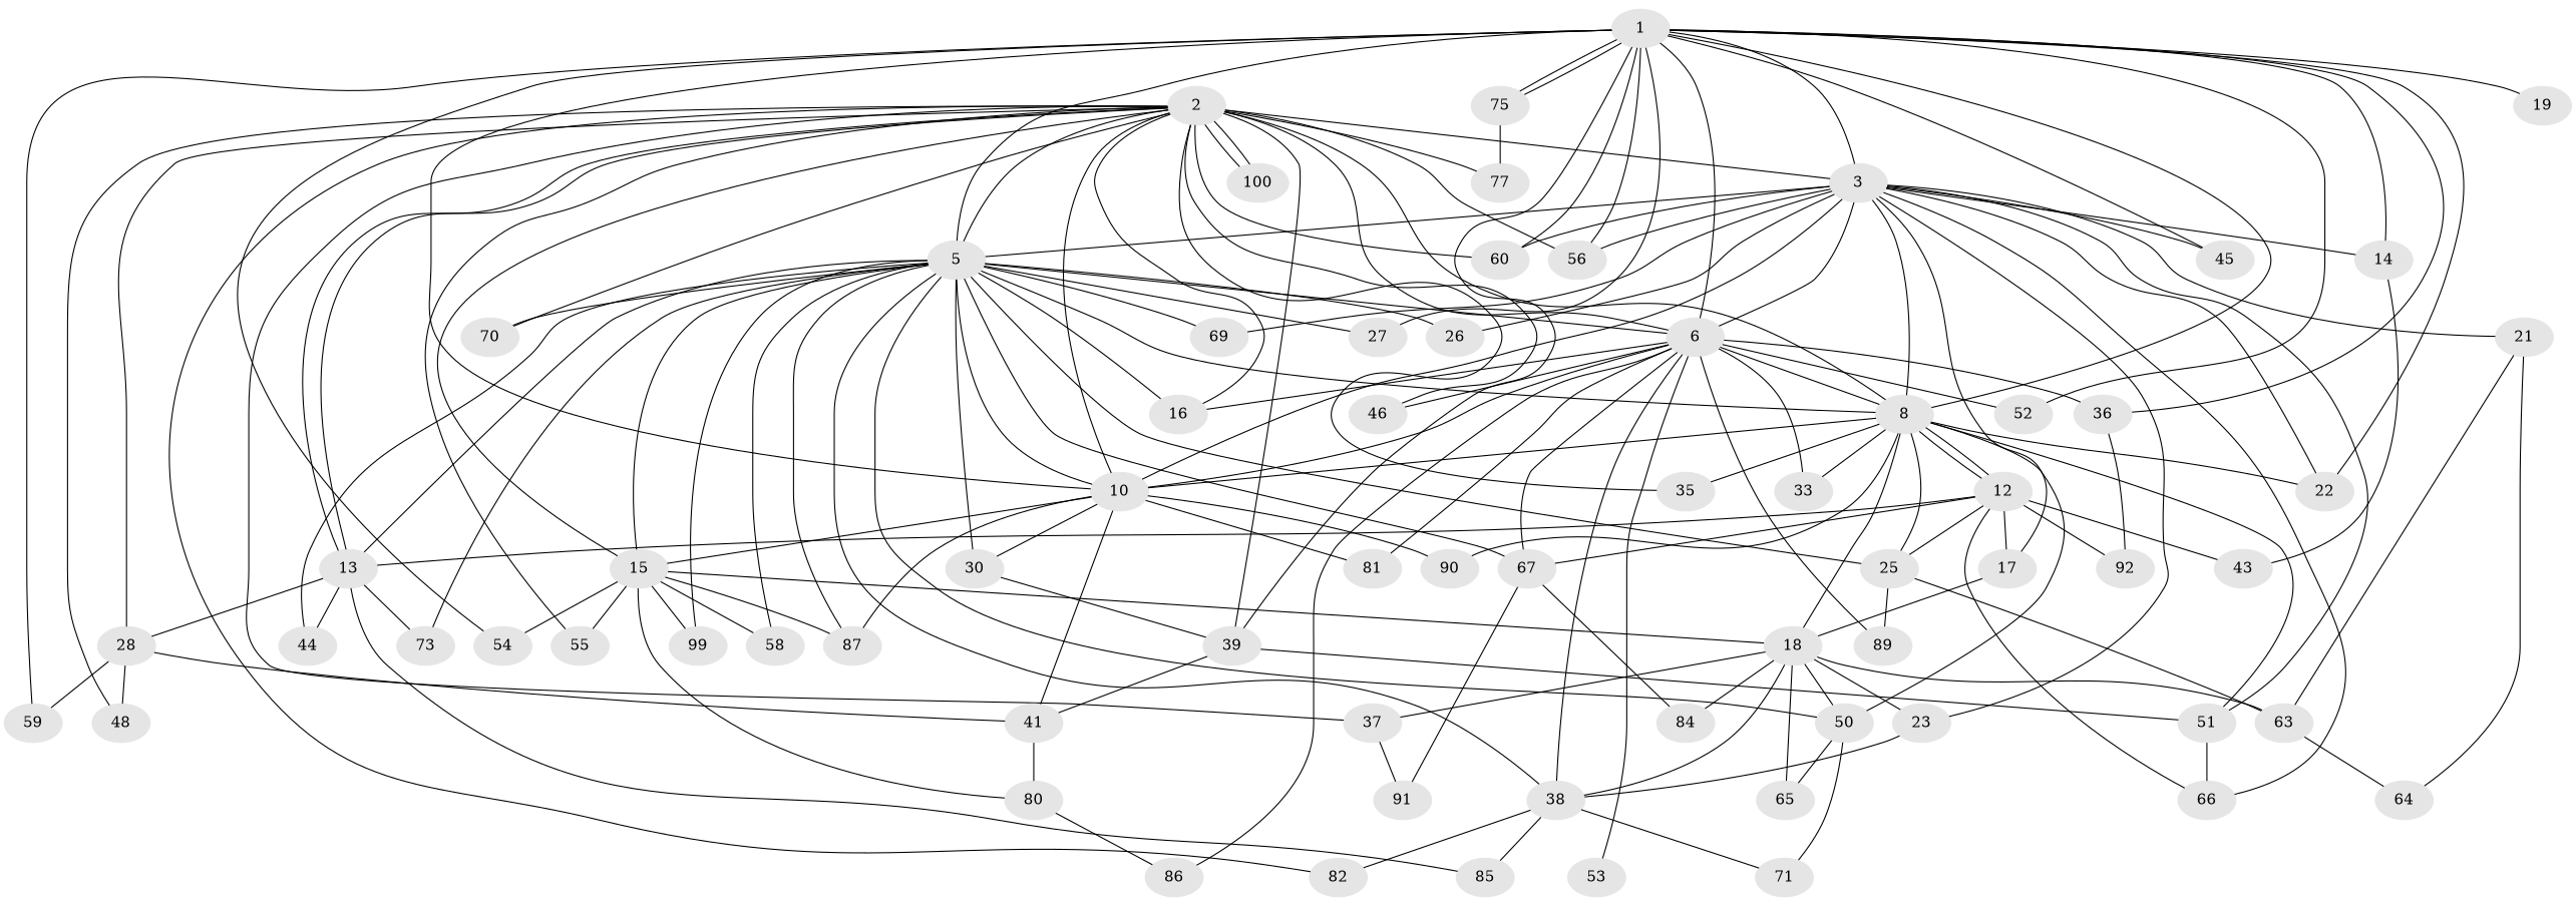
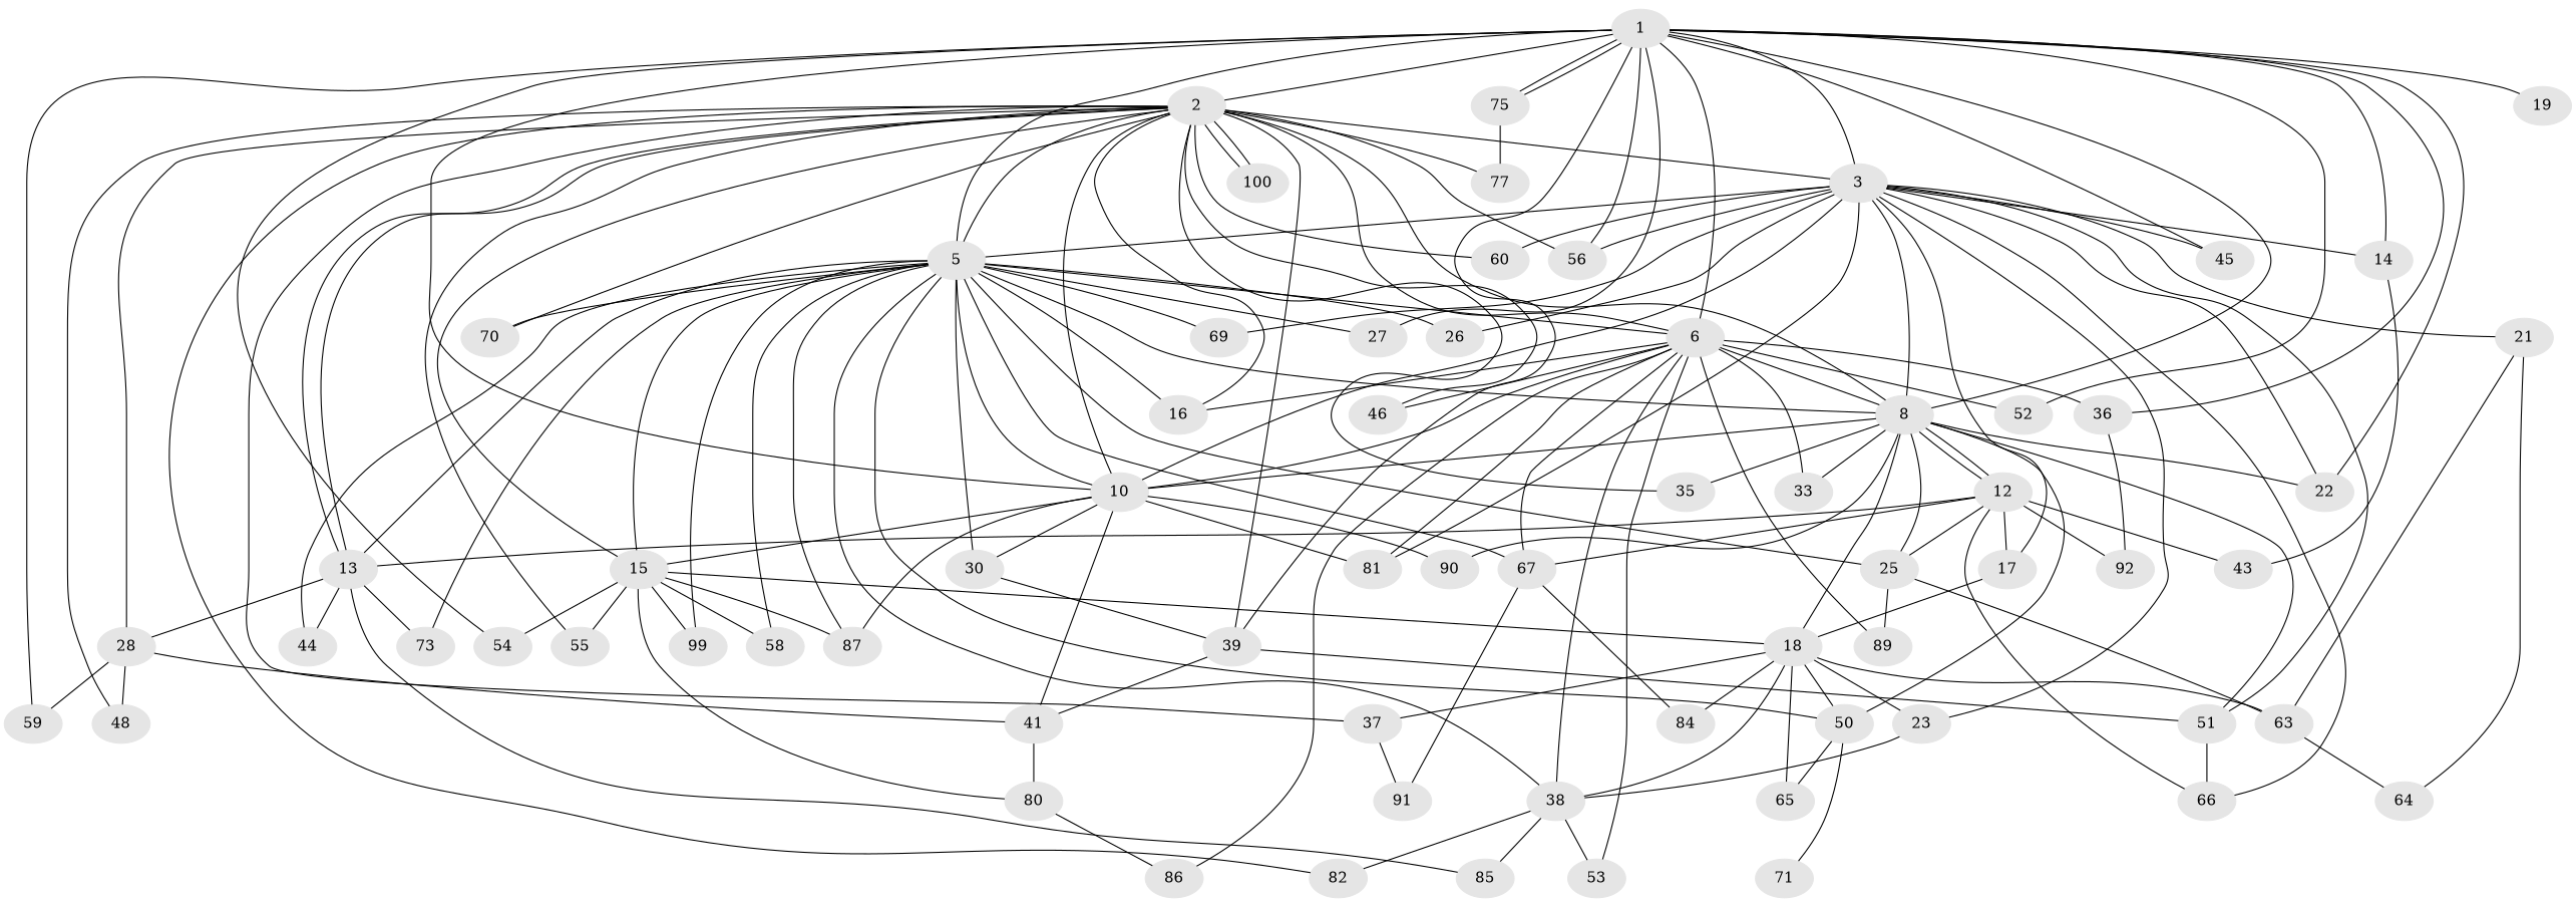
  graph {
    node [color=gray90 style=filled]
    1 [super="+7"]
    2 [super="+4"]
    3 [super="+9"]
    5 [super="+11"]
    6 [super="+49"]
    8 [super="+78"]
    10 [super="+34"]
    14 [super="+98"]
    19
    22 [super="+31"]
    27 [super="+102"]
    36
    39 [super="+47"]
    45
    52
    54 [super="+68"]
    56 [super="+101"]
    59
    75
    13 [super="+79"]
    15 [super="+74"]
    16 [super="+20"]
    28 [super="+42"]
    35
    37
    46 [super="+94"]
    48
    55
    60
    70
    77
    82
    100
    17 [super="+97"]
    21 [super="+88"]
    23
    26
    51 [super="+72"]
    66 [super="+93"]
    69
    25 [super="+61"]
    30
    38 [super="+40"]
    44
    50 [super="+57"]
    58
    67 [super="+76"]
    73
    87 [super="+95"]
    99
    33
    53
    81
    86
    89
    12 [super="+32"]
    18 [super="+62"]
    90
    41
    43
    92
    85
    80
    91
    63
    64
    71
    65
    84
-   1 -- 60 [weight=4]
+   1 -- 2 [weight=4]
    1 -- 3 [weight=4]
    1 -- 5 [weight=2]
    1 -- 6 [weight=2]
    1 -- 8 [weight=2]
    1 -- 10 [weight=2]
    1 -- 14
    1 -- 19 [weight=2]
    1 -- 22
    1 -- 27 [weight=2]
    1 -- 36
    1 -- 39
    1 -- 45
    1 -- 52
    1 -- 54
    1 -- 56
    1 -- 59
    1 -- 75
    1 -- 75
    2 -- 3 [weight=4]
    2 -- 5 [weight=3]
    2 -- 6 [weight=2]
    2 -- 8 [weight=2]
    2 -- 10 [weight=2]
    2 -- 39
    2 -- 56
    2 -- 13
    2 -- 13
    2 -- 15
    2 -- 16
    2 -- 28
    2 -- 35
    2 -- 37
    2 -- 46
    2 -- 48
    2 -- 55
    2 -- 60
    2 -- 70
    2 -- 77
    2 -- 82
    2 -- 100
    2 -- 100
    3 -- 5 [weight=2]
-   3 -- 6 [weight=2]
+   3 -- 81 [weight=2]
    3 -- 8 [weight=2]
    3 -- 10 [weight=2]
    3 -- 14
    3 -- 22
    3 -- 45
    3 -- 56
    3 -- 60
    3 -- 17
    3 -- 21 [weight=2]
    3 -- 23
    3 -- 26
    3 -- 51
    3 -- 66
    3 -- 69
    5 -- 6
    5 -- 8
    5 -- 10
    5 -- 27
    5 -- 13
    5 -- 15
    5 -- 16
    5 -- 70
    5 -- 26
    5 -- 69
    5 -- 25
    5 -- 30
    5 -- 38
    5 -- 44
    5 -- 50
    5 -- 58
    5 -- 67
    5 -- 73
    5 -- 87
    5 -- 99
    6 -- 8
    6 -- 10 [weight=2]
    6 -- 36
    6 -- 52
    6 -- 16
    6 -- 46 [weight=2]
    6 -- 38
    6 -- 67
    6 -- 33
    6 -- 53
    6 -- 81
    6 -- 86
    6 -- 89
    8 -- 10 [weight=2]
    8 -- 22
    8 -- 35
    8 -- 51
    8 -- 25
    8 -- 50
    8 -- 33
    8 -- 12
    8 -- 12
    8 -- 18
    8 -- 90
    10 -- 15
    10 -- 30
    10 -- 87
    10 -- 81
    10 -- 90
    10 -- 41
    14 -- 43
    36 -- 92
    39 -- 51
    39 -- 41
    75 -- 77
    13 -- 28
    13 -- 44
    13 -- 73
    13 -- 85
    15 -- 54
    15 -- 55
    15 -- 58
    15 -- 87
    15 -- 99
    15 -- 18
    15 -- 80
    28 -- 59
    28 -- 48
    28 -- 41
    37 -- 91
    17 -- 18
    21 -- 63
    21 -- 64
    23 -- 38
    51 -- 66
    25 -- 89
    25 -- 63
    30 -- 39
    38 -- 82
-   38 -- 71
+   38 -- 53
    38 -- 85
    50 -- 71
    50 -- 65
    67 -- 91
    67 -- 84
    12 -- 13
    12 -- 17
    12 -- 66
    12 -- 25
    12 -- 67
    12 -- 43
    12 -- 92
    18 -- 37
    18 -- 23
    18 -- 38
    18 -- 50
    18 -- 63
    18 -- 65
    18 -- 84
    41 -- 80
    80 -- 86
    63 -- 64
  }
